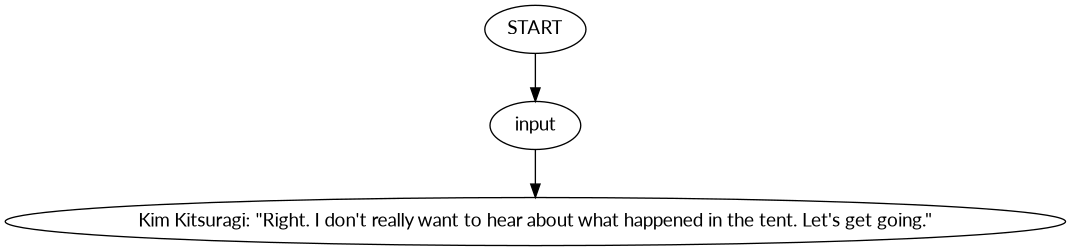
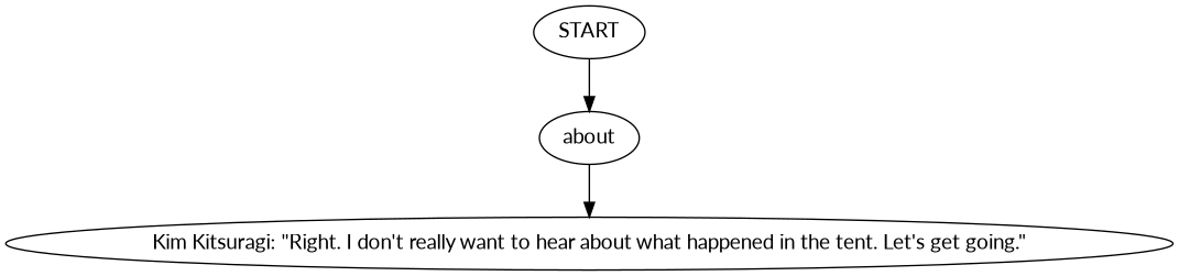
  digraph {
    fontname=Lato
    node [fontname=Lato]
    edge [fontname=Lato]
    n1 [label=START]
-   n2 [label=input]
+   n2 [label=about]
    n3 [label="Kim Kitsuragi: \"Right. I don't really want to hear about what happened in the tent. Let's get going.\""]
    n1 -> n2
    n2 -> n3
  }
